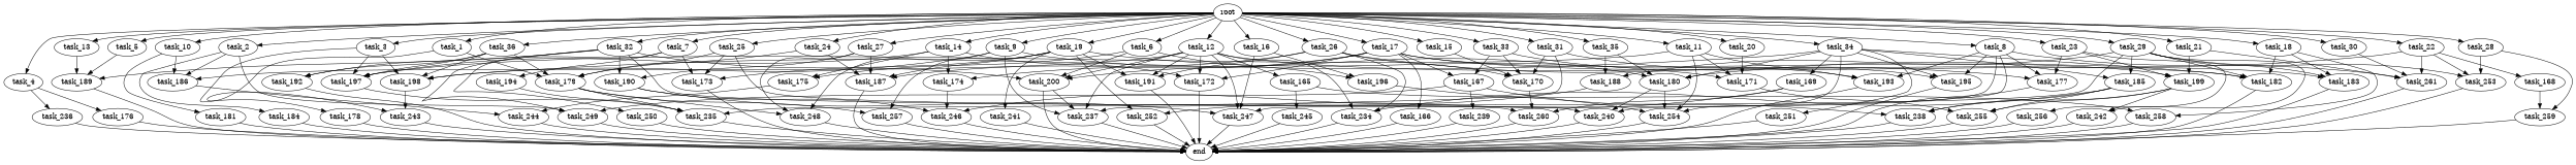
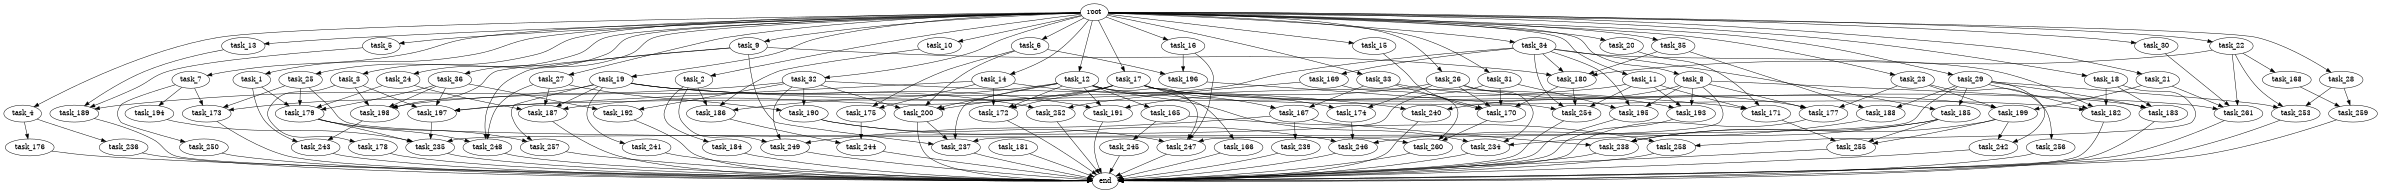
  digraph {
    root
    task_1
    task_2
    task_3
    task_4
    task_5
    task_6
    task_7
    task_8
    task_9
    task_10
    task_11
    task_12
    task_13
    task_14
    task_15
    task_16
    task_17
    task_18
    task_19
    task_20
    task_21
    task_22
    task_23
    task_24
    task_25
    task_26
    task_27
    task_28
    task_29
    task_30
    task_31
    task_32
    task_33
    task_34
    task_35
    task_36
    task_179
    task_243
    task_184
    task_186
    task_249
    task_178
    task_197
    task_198
    task_176
    task_236
    task_189
    task_175
    task_196
    task_200
    task_173
    task_194
    task_250
    task_177
    task_193
    task_195
    task_240
    task_247
    task_261
    task_180
    task_237
    task_248
    task_181
    task_171
    task_254
    task_165
    task_172
    task_182
    task_191
    task_234
    task_174
    task_170
    task_166
    task_167
    task_183
    task_187
    task_199
    task_258
    task_241
    task_252
    task_257
    task_253
    task_168
    task_256
    task_260
    task_190
    task_259
    task_185
    task_188
    task_242
    task_235
    task_192
    task_169
-   task_251
    end
    task_244
    task_255
    task_245
    task_246
    task_238
    task_239
    root -> task_1
    root -> task_2
    root -> task_3
    root -> task_4
    root -> task_5
    root -> task_6
    root -> task_7
    root -> task_8
    root -> task_9
    root -> task_10
    root -> task_11
    root -> task_12
    root -> task_13
    root -> task_14
    root -> task_15
    root -> task_16
    root -> task_17
    root -> task_18
    root -> task_19
    root -> task_20
    root -> task_21
    root -> task_22
    root -> task_23
    root -> task_24
    root -> task_25
    root -> task_26
    root -> task_27
    root -> task_28
    root -> task_29
    root -> task_30
    root -> task_31
    root -> task_32
    root -> task_33
    root -> task_34
    root -> task_35
    root -> task_36
    task_1 -> task_179
    task_1 -> task_243
    task_2 -> task_184
    task_2 -> task_186
    task_2 -> task_249
    task_3 -> task_178
    task_3 -> task_197
    task_3 -> task_198
    task_4 -> task_176
    task_4 -> task_236
    task_5 -> task_189
    task_6 -> task_175
    task_6 -> task_196
    task_6 -> task_200
    task_7 -> task_173
    task_7 -> task_194
    task_7 -> task_250
    task_8 -> task_177
    task_8 -> task_193
    task_8 -> task_195
    task_8 -> task_240
    task_8 -> task_247
    task_8 -> task_261
    task_9 -> task_198
    task_9 -> task_180
    task_9 -> task_237
    task_9 -> task_248
    task_10 -> task_186
-   task_10 -> task_181
    task_11 -> task_197
    task_11 -> task_193
    task_11 -> task_171
    task_11 -> task_254
    task_12 -> task_186
    task_12 -> task_200
    task_12 -> task_247
    task_12 -> task_237
    task_12 -> task_165
    task_12 -> task_172
    task_12 -> task_182
    task_12 -> task_191
    task_12 -> task_234
    task_13 -> task_189
    task_14 -> task_197
    task_14 -> task_175
    task_14 -> task_172
    task_14 -> task_174
    task_15 -> task_170
    task_16 -> task_196
    task_16 -> task_247
    task_17 -> task_200
    task_17 -> task_172
    task_17 -> task_166
    task_17 -> task_167
    task_17 -> task_183
    task_17 -> task_187
    task_17 -> task_199
    task_18 -> task_182
    task_18 -> task_183
    task_18 -> task_258
    task_19 -> task_173
    task_19 -> task_171
    task_19 -> task_191
    task_19 -> task_187
    task_19 -> task_241
    task_19 -> task_252
    task_19 -> task_257
    task_20 -> task_171
    task_21 -> task_261
    task_21 -> task_199
    task_22 -> task_261
    task_22 -> task_180
    task_22 -> task_253
    task_22 -> task_168
    task_23 -> task_177
    task_23 -> task_199
    task_23 -> task_256
    task_24 -> task_179
    task_24 -> task_187
    task_25 -> task_179
    task_25 -> task_173
    task_25 -> task_260
    task_26 -> task_177
    task_26 -> task_191
    task_26 -> task_234
    task_26 -> task_174
    task_26 -> task_170
    task_27 -> task_248
    task_27 -> task_187
    task_27 -> task_190
    task_28 -> task_253
    task_28 -> task_259
    task_29 -> task_237
    task_29 -> task_182
    task_29 -> task_183
    task_29 -> task_253
    task_29 -> task_185
    task_29 -> task_188
    task_29 -> task_242
    task_30 -> task_261
    task_31 -> task_195
    task_31 -> task_170
    task_31 -> task_235
    task_32 -> task_249
    task_32 -> task_189
    task_32 -> task_200
    task_32 -> task_240
    task_32 -> task_190
    task_32 -> task_192
    task_33 -> task_193
    task_33 -> task_170
    task_33 -> task_167
    task_34 -> task_198
    task_34 -> task_195
    task_34 -> task_180
    task_34 -> task_254
    task_34 -> task_182
    task_34 -> task_185
    task_34 -> task_169
-   task_34 -> task_251
    task_35 -> task_180
    task_35 -> task_188
    task_36 -> task_179
    task_36 -> task_197
    task_36 -> task_198
    task_36 -> task_192
    task_179 -> task_248
    task_179 -> task_257
    task_179 -> task_235
    task_243 -> end
    task_184 -> end
    task_186 -> task_244
    task_249 -> end
    task_178 -> end
    task_197 -> task_235
    task_198 -> task_243
    task_176 -> end
    task_236 -> end
    task_189 -> end
    task_175 -> task_244
    task_196 -> task_254
    task_200 -> task_237
    task_200 -> end
    task_173 -> end
    task_194 -> task_235
    task_250 -> end
    task_177 -> end
    task_193 -> end
    task_195 -> end
    task_240 -> end
    task_247 -> end
    task_261 -> end
-   task_180 -> task_240
+   task_180 -> task_170
    task_180 -> task_254
    task_237 -> end
    task_248 -> end
    task_181 -> end
    task_171 -> task_255
    task_254 -> end
    task_165 -> task_258
    task_165 -> task_245
    task_172 -> end
    task_182 -> end
    task_191 -> end
    task_234 -> end
    task_174 -> task_246
    task_170 -> task_260
    task_166 -> end
    task_167 -> task_249
    task_167 -> task_238
    task_167 -> task_239
    task_183 -> end
    task_187 -> end
    task_199 -> task_242
    task_199 -> task_255
    task_199 -> task_238
    task_258 -> end
    task_241 -> end
    task_252 -> end
    task_257 -> end
    task_253 -> end
    task_168 -> task_259
    task_256 -> end
    task_260 -> end
    task_190 -> task_247
    task_190 -> task_246
    task_259 -> end
    task_185 -> task_234
    task_185 -> task_255
    task_185 -> task_238
    task_188 -> task_246
    task_242 -> end
    task_235 -> end
    task_192 -> end
    task_169 -> task_252
    task_169 -> task_260
-   task_251 -> end
    task_244 -> end
    task_255 -> end
    task_245 -> end
    task_246 -> end
    task_238 -> end
    task_239 -> end
  }
